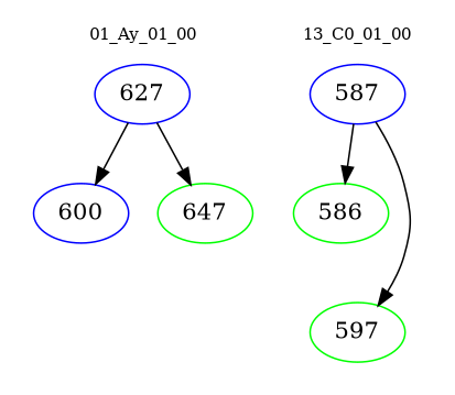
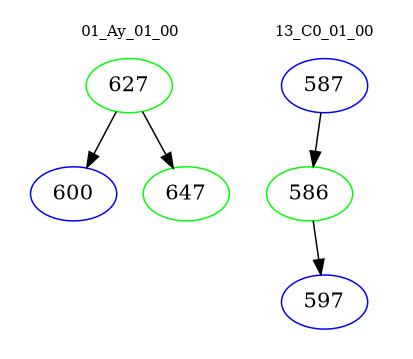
  digraph {
    node [color=blue]
    edge [color=black]
-   n1 [label=627]
+   n1 [color=green label=627]
    n2 [label=600]
    n3 [color=green label=647]
    n4 [label=587]
    n5 [color=green label=586]
-   n6 [color=green label=597]
+   n6 [label=597]
    subgraph cluster_1 {
      color=white
      fontsize=10
      label="01_Ay_01_00"
      n1
      n2
      n3
    }
    subgraph cluster_2 {
      color=white
      fontsize=10
      label="13_C0_01_00"
      n4
      n5
      n6
    }
    n1 -> n2
    n1 -> n3
    n4 -> n5
-   n4 -> n6
+   n5 -> n6
  }
